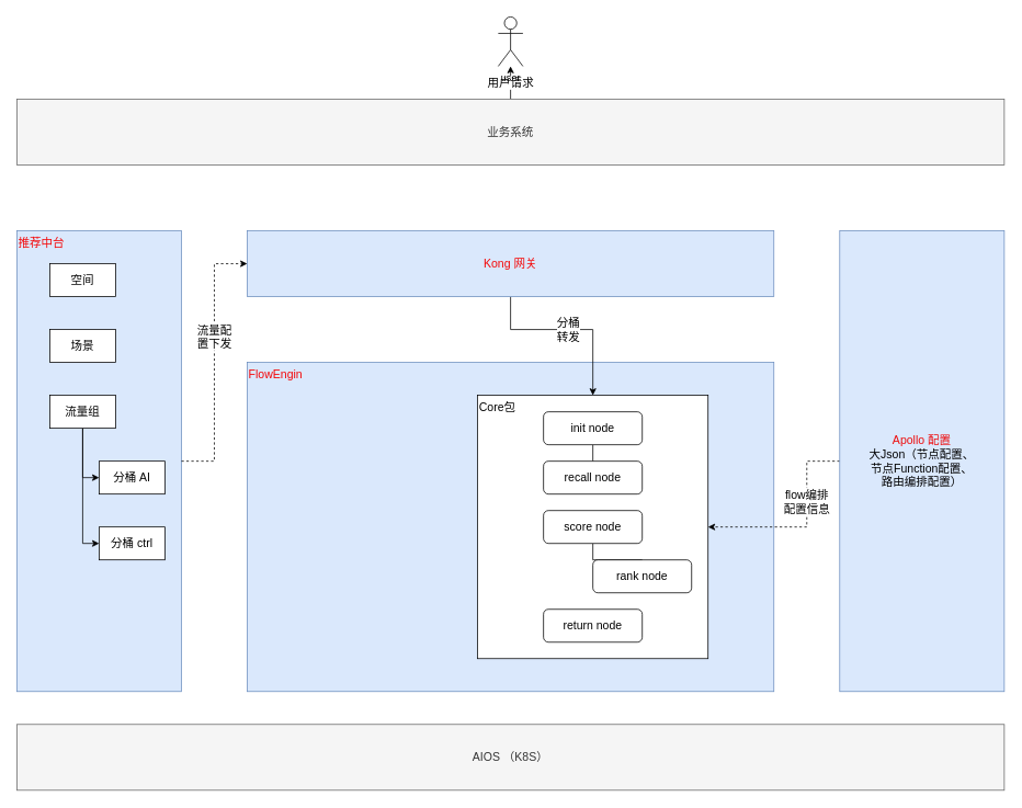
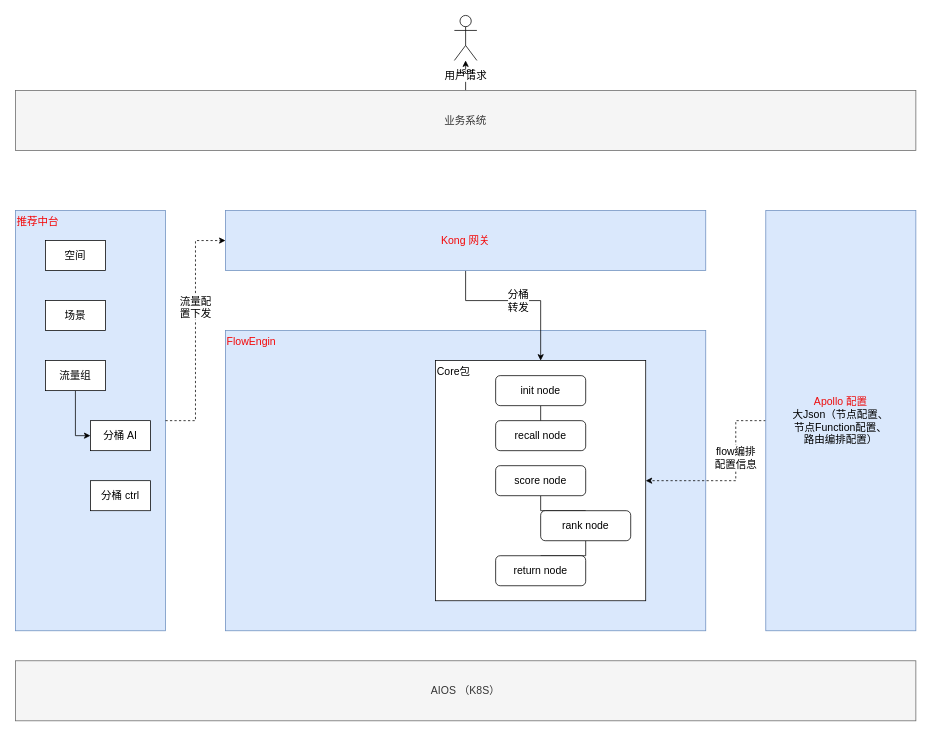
  <mxCell id="0" />
  <mxCell id="1" parent="0" />
  <mxCell id="2" value="FlowEngin" style="rounded=0;whiteSpace=wrap;html=1;fillStyle=auto;align=left;verticalAlign=top;fillColor=#dae8fc;strokeColor=#6c8ebf;fontSize=14;labelBackgroundColor=none;fontColor=#f40606;" parent="1" vertex="1"><mxGeometry x="300" y="440" width="640" height="400" as="geometry" /></mxCell>
  <mxCell id="3" value="分桶&lt;br&gt;转发" style="edgeStyle=orthogonalEdgeStyle;rounded=0;orthogonalLoop=1;jettySize=auto;html=1;exitX=0.5;exitY=1;exitDx=0;exitDy=0;fontSize=14;" parent="1" source="4" target="5" edge="1"><mxGeometry relative="1" as="geometry"><Array as="points"><mxPoint x="620" y="400" /><mxPoint x="720" y="400" /></Array></mxGeometry></mxCell>
  <mxCell id="4" value="Kong 网关" style="rounded=0;whiteSpace=wrap;html=1;fillStyle=auto;fillColor=#dae8fc;strokeColor=#6c8ebf;fontSize=14;labelBackgroundColor=none;fontColor=#f40606;" parent="1" vertex="1"><mxGeometry x="300" y="280" width="640" height="80" as="geometry" /></mxCell>
  <mxCell id="5" value="Core包" style="rounded=0;whiteSpace=wrap;html=1;align=left;verticalAlign=top;fontSize=14;" parent="1" vertex="1"><mxGeometry x="580" y="480" width="280" height="320" as="geometry" /></mxCell>
  <mxCell id="6" style="edgeStyle=orthogonalEdgeStyle;rounded=0;orthogonalLoop=1;jettySize=auto;html=1;exitX=0.5;exitY=1;exitDx=0;exitDy=0;entryX=0.5;entryY=0;entryDx=0;entryDy=0;endArrow=none;endFill=0;fontSize=14;" parent="1" source="7" target="8" edge="1"><mxGeometry relative="1" as="geometry" /></mxCell>
  <mxCell id="7" value="init node" style="rounded=1;whiteSpace=wrap;html=1;fontSize=14;" parent="1" vertex="1"><mxGeometry x="660" y="500" width="120" height="40" as="geometry" /></mxCell>
  <mxCell id="8" value="recall node" style="rounded=1;whiteSpace=wrap;html=1;fontSize=14;" parent="1" vertex="1"><mxGeometry x="660" y="560" width="120" height="40" as="geometry" /></mxCell>
  <mxCell id="9" style="edgeStyle=orthogonalEdgeStyle;rounded=0;orthogonalLoop=1;jettySize=auto;html=1;exitX=0.5;exitY=1;exitDx=0;exitDy=0;entryX=0.5;entryY=0;entryDx=0;entryDy=0;endArrow=none;endFill=0;fontSize=14;" parent="1" source="10" target="12" edge="1"><mxGeometry relative="1" as="geometry" /></mxCell>
  <mxCell id="10" value="score node" style="rounded=1;whiteSpace=wrap;html=1;fontSize=14;" parent="1" vertex="1"><mxGeometry x="660" y="620" width="120" height="40" as="geometry" /></mxCell>
+ <mxCell id="11" style="edgeStyle=orthogonalEdgeStyle;rounded=0;orthogonalLoop=1;jettySize=auto;html=1;exitX=0.5;exitY=1;exitDx=0;exitDy=0;entryX=0.5;entryY=0;entryDx=0;entryDy=0;endArrow=none;endFill=0;fontSize=14;" parent="1" source="12" target="13" edge="1"><mxGeometry relative="1" as="geometry" /></mxCell>
  <mxCell id="12" value="rank node" style="rounded=1;whiteSpace=wrap;html=1;fontSize=14;" parent="1" vertex="1"><mxGeometry x="720" y="680" width="120" height="40" as="geometry" /></mxCell>
  <mxCell id="13" value="return node" style="rounded=1;whiteSpace=wrap;html=1;fontSize=14;" parent="1" vertex="1"><mxGeometry x="660" y="740" width="120" height="40" as="geometry" /></mxCell>
  <mxCell id="14" value="推荐中台" style="rounded=0;whiteSpace=wrap;html=1;align=left;verticalAlign=top;fillStyle=auto;fillColor=#dae8fc;strokeColor=#6c8ebf;fontSize=14;labelBackgroundColor=none;fontColor=#f40606;" parent="1" vertex="1"><mxGeometry x="20" y="280" width="200" height="560" as="geometry" /></mxCell>
  <mxCell id="15" value="空间" style="rounded=0;whiteSpace=wrap;html=1;fontSize=14;" parent="1" vertex="1"><mxGeometry x="60" y="320" width="80" height="40" as="geometry" /></mxCell>
  <mxCell id="16" value="场景" style="rounded=0;whiteSpace=wrap;html=1;fontSize=14;" parent="1" vertex="1"><mxGeometry x="60" y="400" width="80" height="40" as="geometry" /></mxCell>
- <mxCell id="17" value="" style="edgeStyle=orthogonalEdgeStyle;rounded=0;orthogonalLoop=1;jettySize=auto;html=1;fontSize=14;" parent="1" source="20" target="22" edge="1"><mxGeometry relative="1" as="geometry"><Array as="points"><mxPoint x="100" y="660" /></Array></mxGeometry></mxCell>
  <mxCell id="18" style="edgeStyle=orthogonalEdgeStyle;rounded=0;orthogonalLoop=1;jettySize=auto;html=1;exitX=0.5;exitY=1;exitDx=0;exitDy=0;entryX=0;entryY=0.5;entryDx=0;entryDy=0;fontSize=14;" parent="1" source="20" target="21" edge="1"><mxGeometry relative="1" as="geometry" /></mxCell>
  <mxCell id="19" value="流量配&lt;br&gt;置下发" style="edgeStyle=orthogonalEdgeStyle;rounded=0;orthogonalLoop=1;jettySize=auto;html=1;exitX=1;exitY=0.5;exitDx=0;exitDy=0;fontSize=14;dashed=1;" parent="1" source="14" target="4" edge="1"><mxGeometry x="0.187" relative="1" as="geometry"><mxPoint y="-1" as="offset" /></mxGeometry></mxCell>
  <mxCell id="20" value="流量组" style="rounded=0;whiteSpace=wrap;html=1;fontSize=14;" parent="1" vertex="1"><mxGeometry x="60" y="480" width="80" height="40" as="geometry" /></mxCell>
  <mxCell id="21" value="分桶 AI" style="rounded=0;whiteSpace=wrap;html=1;fontSize=14;" parent="1" vertex="1"><mxGeometry x="120" y="560" width="80" height="40" as="geometry" /></mxCell>
  <mxCell id="22" value="分桶 ctrl" style="rounded=0;whiteSpace=wrap;html=1;fontSize=14;" parent="1" vertex="1"><mxGeometry x="120" y="640" width="80" height="40" as="geometry" /></mxCell>
  <mxCell id="23" value="flow编排&lt;br&gt;配置信息" style="edgeStyle=orthogonalEdgeStyle;rounded=0;orthogonalLoop=1;jettySize=auto;html=1;entryX=1;entryY=0.5;entryDx=0;entryDy=0;dashed=1;fontSize=14;" parent="1" source="24" target="5" edge="1"><mxGeometry x="-0.249" relative="1" as="geometry"><Array as="points"><mxPoint x="980" y="560" /><mxPoint x="980" y="640" /></Array><mxPoint y="-1" as="offset" /></mxGeometry></mxCell>
  <mxCell id="24" value="&lt;font color=&quot;#ed0c0c&quot;&gt;Apollo 配置&lt;/font&gt;&lt;br&gt;大Json（节点配置、&lt;br style=&quot;font-size: 14px;&quot;&gt;节点Function配置、&lt;br style=&quot;font-size: 14px;&quot;&gt;路由编排配置）" style="rounded=0;whiteSpace=wrap;html=1;fillStyle=auto;fillColor=#dae8fc;strokeColor=#6c8ebf;fontSize=14;" parent="1" vertex="1"><mxGeometry x="1020" y="280" width="200" height="560" as="geometry" /></mxCell>
  <mxCell id="25" value="用户请求" style="edgeStyle=orthogonalEdgeStyle;rounded=0;orthogonalLoop=1;jettySize=auto;html=1;fontSize=14;" parent="1" source="26" target="28" edge="1"><mxGeometry relative="1" as="geometry" /></mxCell>
  <mxCell id="26" value="业务系统" style="rounded=0;whiteSpace=wrap;html=1;fillStyle=auto;fillColor=#f5f5f5;fontColor=#333333;strokeColor=#666666;fontSize=14;" parent="1" vertex="1"><mxGeometry x="20" y="120" width="1200" height="80" as="geometry" /></mxCell>
  <mxCell id="27" value="AIOS （K8S）" style="rounded=0;whiteSpace=wrap;html=1;fillStyle=auto;fillColor=#f5f5f5;strokeColor=#666666;fontColor=#333333;fontSize=14;" parent="1" vertex="1"><mxGeometry x="20" y="880" width="1200" height="80" as="geometry" /></mxCell>
  <mxCell id="28" value="user" style="shape=umlActor;verticalLabelPosition=bottom;verticalAlign=top;html=1;outlineConnect=0;" parent="1" vertex="1"><mxGeometry x="605" y="20" width="30" height="60" as="geometry" /></mxCell>
